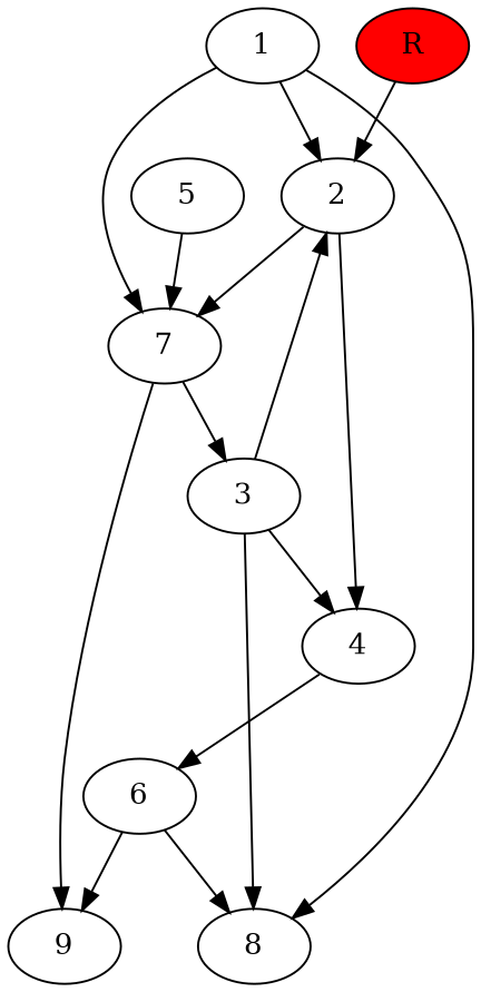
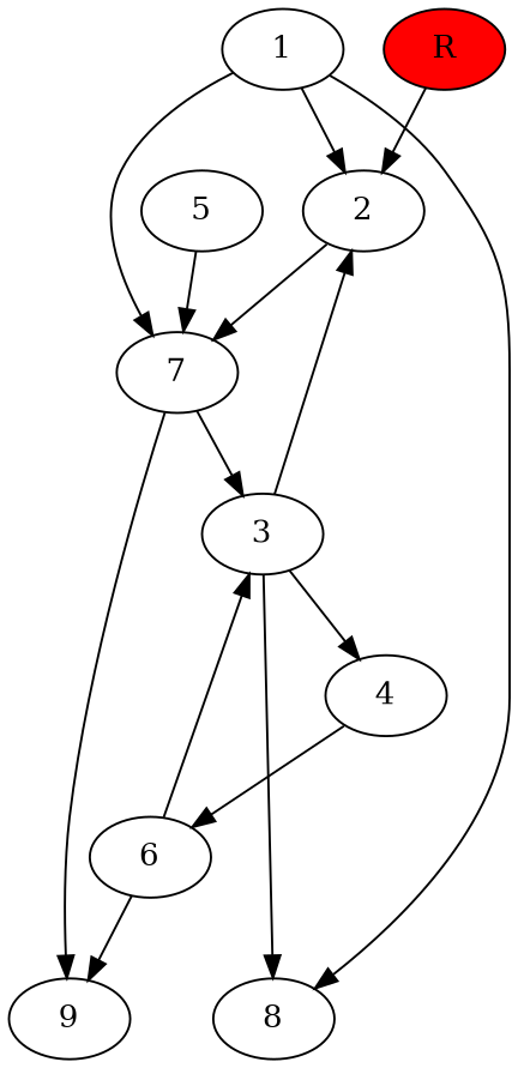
  digraph {
    1
    2
    7
    8
    4
    3
    9
    6
    5
    R [fillcolor="#ff0000" style=filled]
    1 -> 2
    1 -> 7
    1 -> 8
    2 -> 7
-   2 -> 4
    7 -> 3
    7 -> 9
    4 -> 6
    3 -> 2
    3 -> 8
    3 -> 4
-   6 -> 8
+   6 -> 3
    6 -> 9
    5 -> 7
    R -> 2
  }
